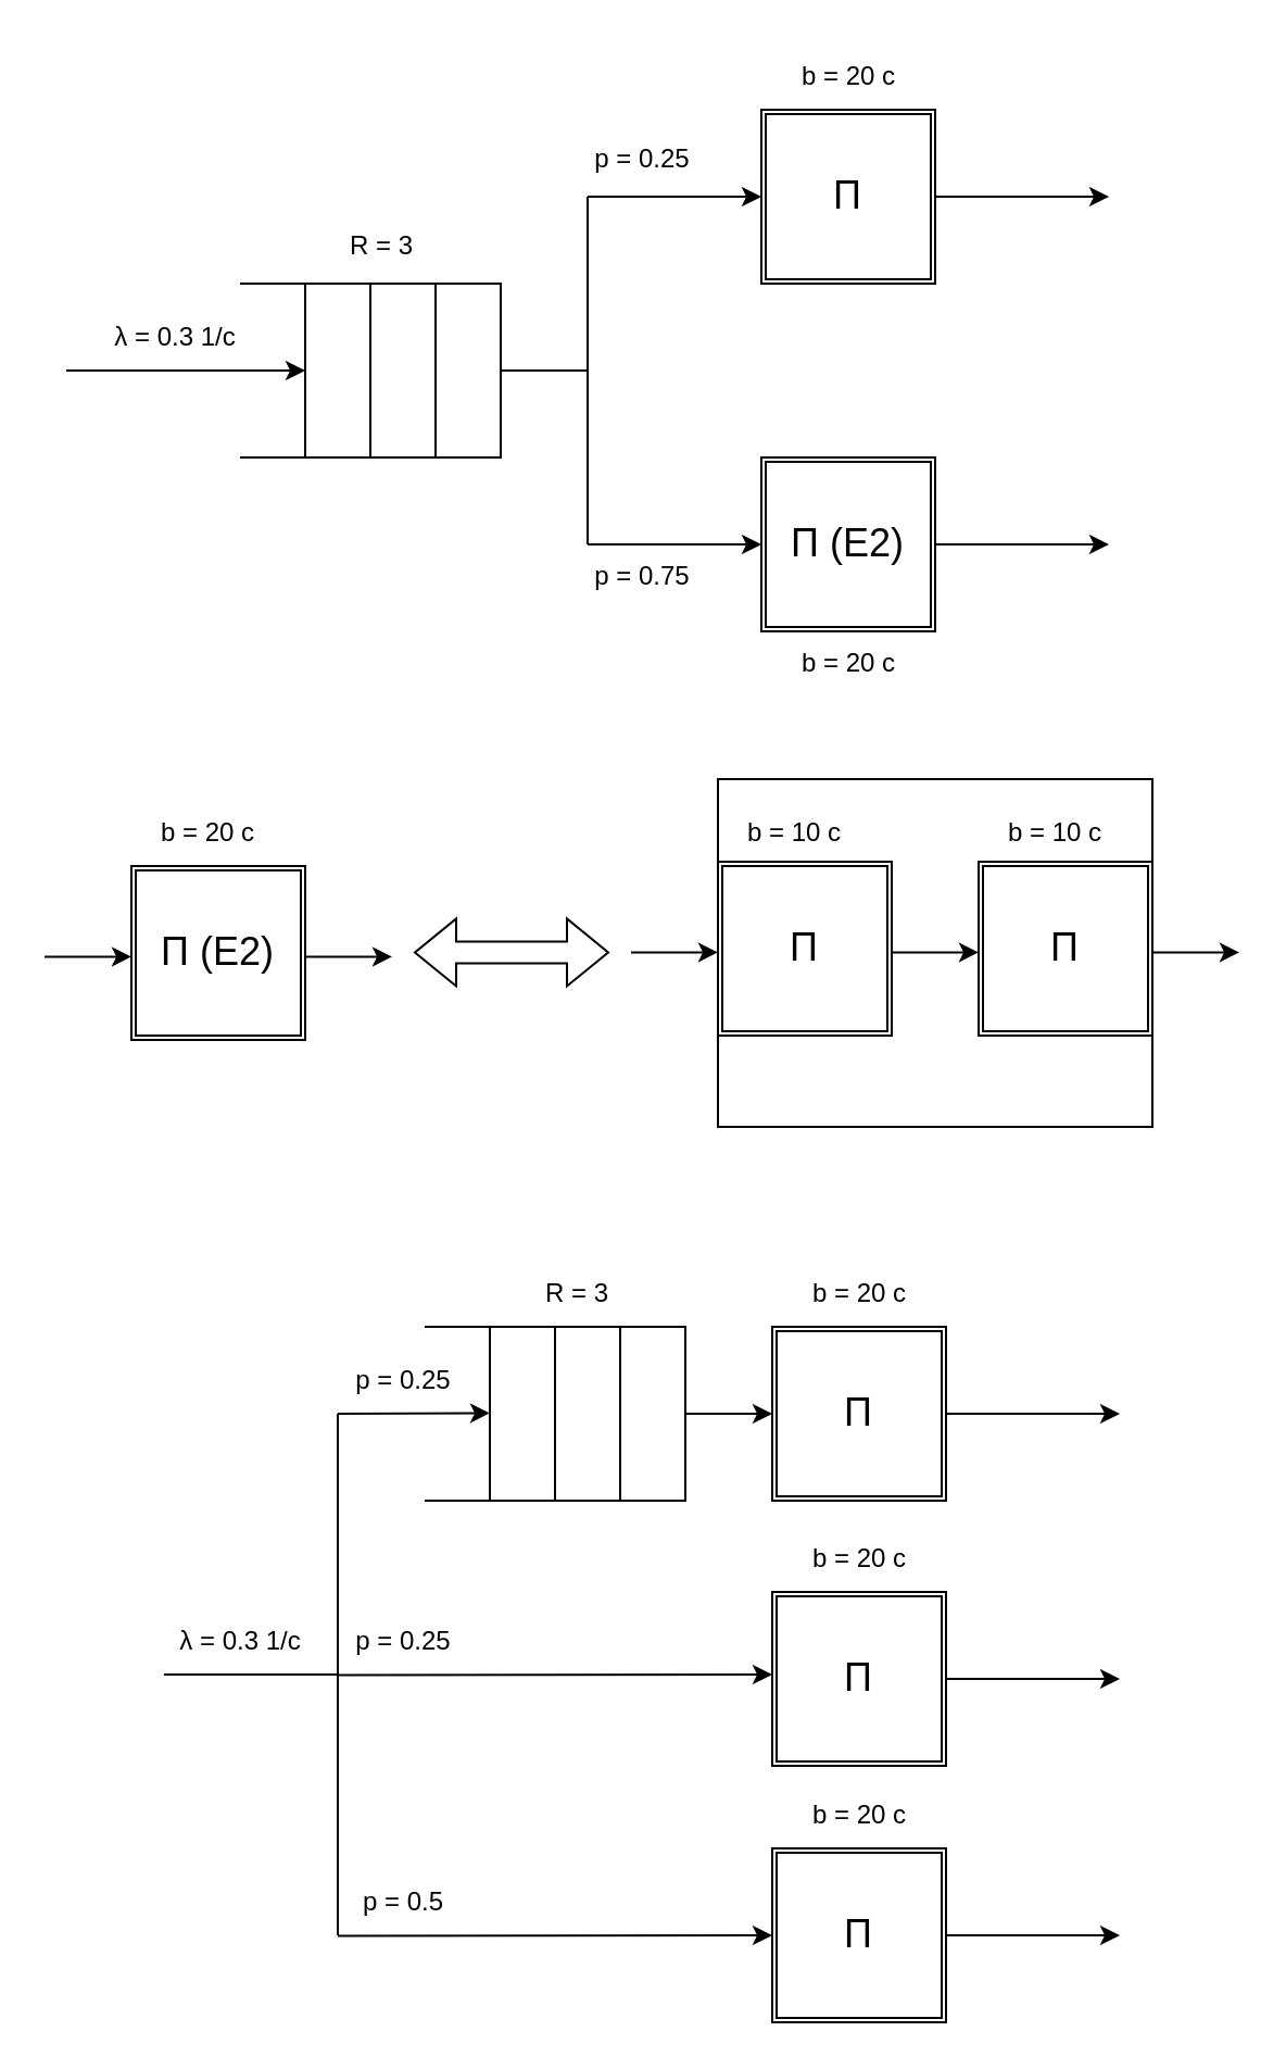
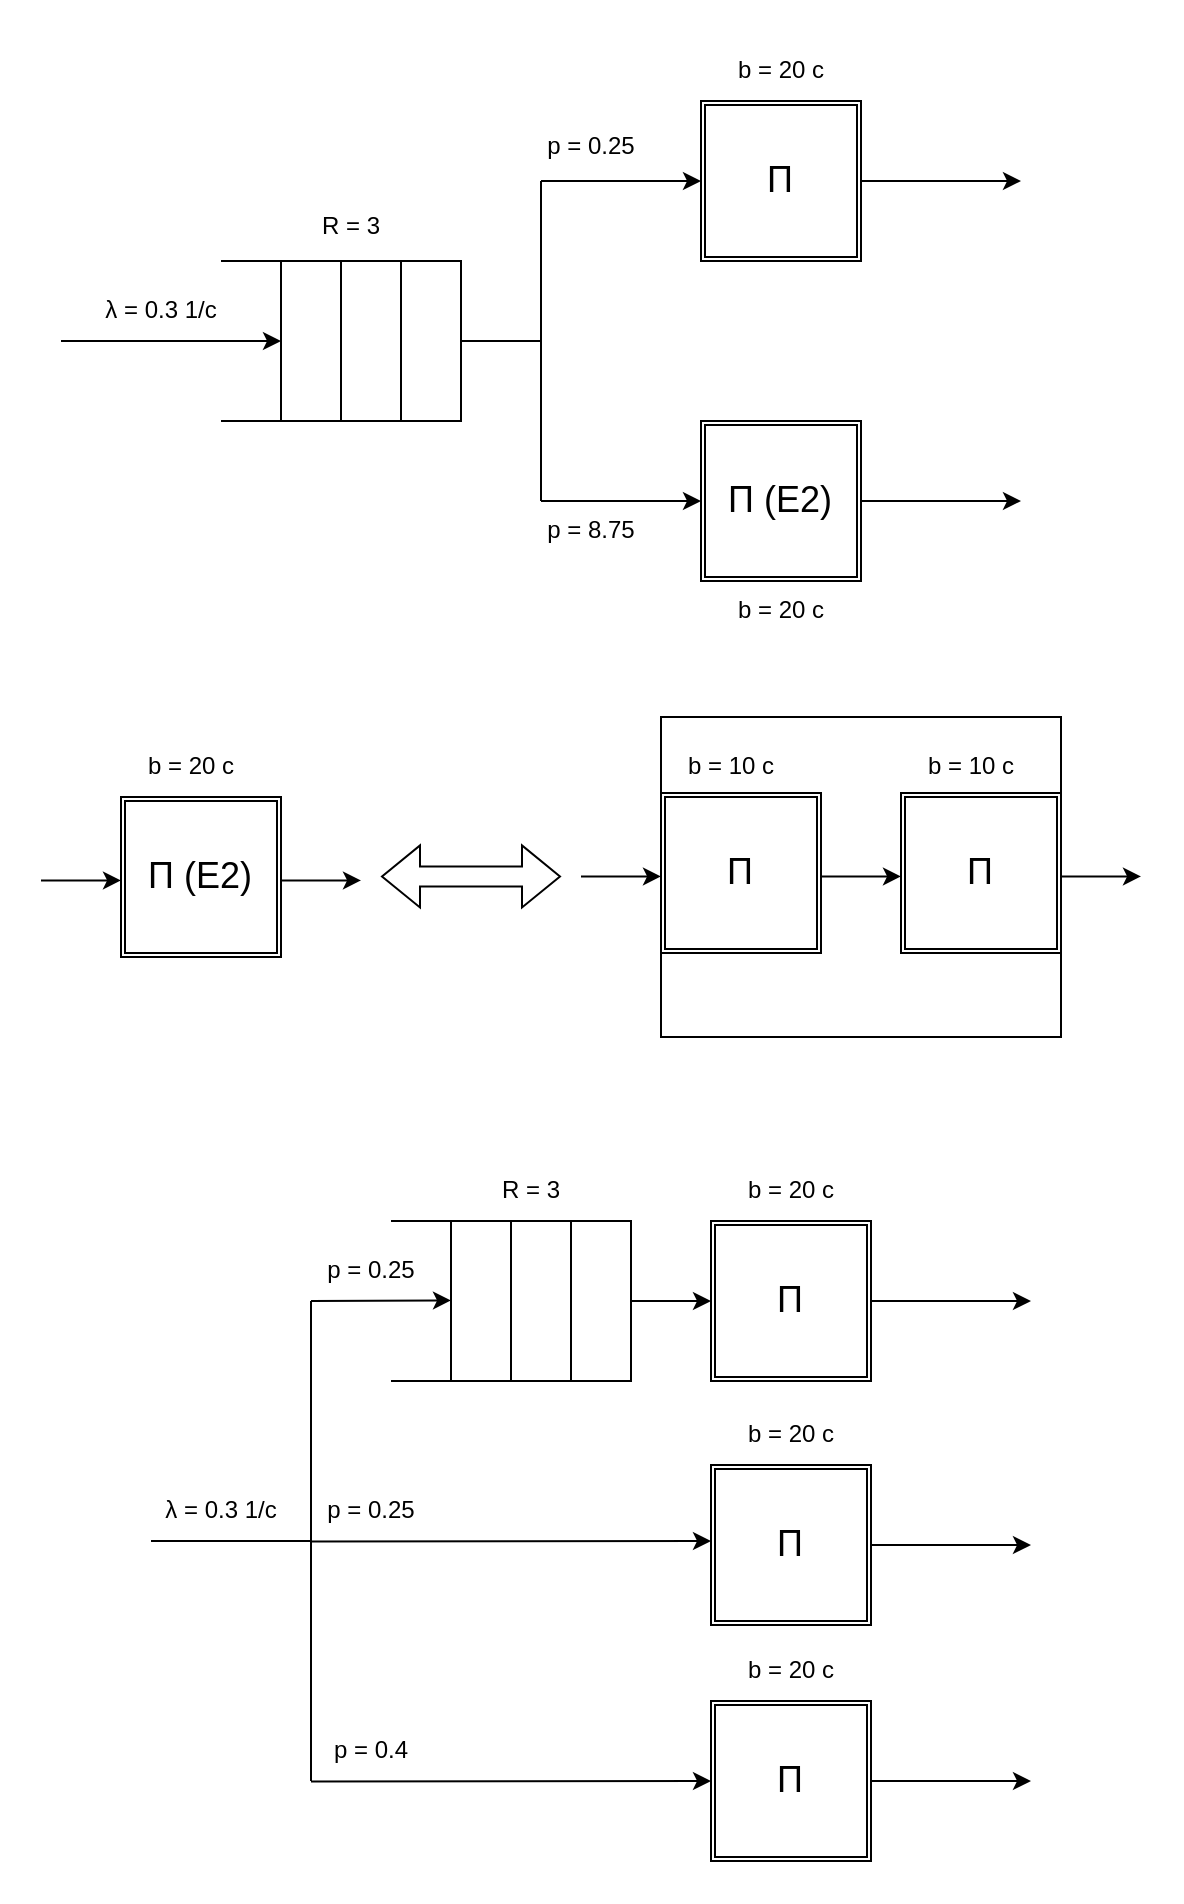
  <mxCell id="0" />
  <mxCell id="1" parent="0" />
  <mxCell id="2" value="" style="rounded=0;whiteSpace=wrap;html=1;" parent="1" vertex="1"><mxGeometry x="330" y="358" width="200" height="160" as="geometry" /></mxCell>
  <mxCell id="3" value="" style="endArrow=none;html=1;rounded=0;" parent="1" edge="1"><mxGeometry width="50" height="50" relative="1" as="geometry"><mxPoint x="230" y="170" as="sourcePoint" /><mxPoint x="270" y="170" as="targetPoint" /></mxGeometry></mxCell>
  <mxCell id="4" value="" style="endArrow=none;html=1;rounded=0;" parent="1" edge="1"><mxGeometry width="50" height="50" relative="1" as="geometry"><mxPoint x="270" y="250" as="sourcePoint" /><mxPoint x="270" y="90" as="targetPoint" /></mxGeometry></mxCell>
  <mxCell id="5" value="" style="endArrow=none;html=1;rounded=0;" parent="1" edge="1"><mxGeometry width="50" height="50" relative="1" as="geometry"><mxPoint x="110" y="130" as="sourcePoint" /><mxPoint x="230" y="130" as="targetPoint" /></mxGeometry></mxCell>
  <mxCell id="6" value="" style="rounded=0;whiteSpace=wrap;html=1;" parent="1" vertex="1"><mxGeometry x="200" y="130" width="30" height="80" as="geometry" /></mxCell>
  <mxCell id="7" value="" style="rounded=0;whiteSpace=wrap;html=1;" parent="1" vertex="1"><mxGeometry x="170" y="130" width="30" height="80" as="geometry" /></mxCell>
  <mxCell id="8" value="" style="endArrow=none;html=1;rounded=0;" parent="1" edge="1"><mxGeometry width="50" height="50" relative="1" as="geometry"><mxPoint x="110" y="210" as="sourcePoint" /><mxPoint x="230" y="210" as="targetPoint" /></mxGeometry></mxCell>
  <mxCell id="9" value="" style="rounded=0;whiteSpace=wrap;html=1;" parent="1" vertex="1"><mxGeometry x="140" y="130" width="30" height="80" as="geometry" /></mxCell>
  <mxCell id="10" value="R = 3" style="text;html=1;align=center;verticalAlign=middle;resizable=0;points=[];autosize=1;strokeColor=none;fillColor=none;" parent="1" vertex="1"><mxGeometry x="150" y="98" width="50" height="30" as="geometry" /></mxCell>
  <mxCell id="11" value="" style="endArrow=classic;html=1;rounded=0;" parent="1" edge="1"><mxGeometry width="50" height="50" relative="1" as="geometry"><mxPoint x="30" y="170" as="sourcePoint" /><mxPoint x="140" y="170" as="targetPoint" /></mxGeometry></mxCell>
  <mxCell id="12" value="" style="endArrow=classic;html=1;rounded=0;" parent="1" edge="1"><mxGeometry width="50" height="50" relative="1" as="geometry"><mxPoint x="270" y="90" as="sourcePoint" /><mxPoint x="350" y="90" as="targetPoint" /></mxGeometry></mxCell>
  <mxCell id="13" value="" style="endArrow=classic;html=1;rounded=0;" parent="1" edge="1"><mxGeometry width="50" height="50" relative="1" as="geometry"><mxPoint x="270" y="250" as="sourcePoint" /><mxPoint x="350" y="250" as="targetPoint" /></mxGeometry></mxCell>
  <mxCell id="14" value="&lt;font style=&quot;font-size: 18px;&quot;&gt;П&lt;/font&gt;" style="shape=ext;double=1;whiteSpace=wrap;html=1;aspect=fixed;" parent="1" vertex="1"><mxGeometry x="350" y="50" width="80" height="80" as="geometry" /></mxCell>
  <mxCell id="15" value="&lt;font style=&quot;font-size: 18px;&quot;&gt;П (E2)&lt;br&gt;&lt;/font&gt;" style="shape=ext;double=1;whiteSpace=wrap;html=1;aspect=fixed;" parent="1" vertex="1"><mxGeometry x="350" y="210" width="80" height="80" as="geometry" /></mxCell>
  <mxCell id="16" value="" style="endArrow=classic;html=1;rounded=0;" parent="1" edge="1"><mxGeometry width="50" height="50" relative="1" as="geometry"><mxPoint x="430" y="90" as="sourcePoint" /><mxPoint x="510" y="90" as="targetPoint" /></mxGeometry></mxCell>
  <mxCell id="17" value="" style="endArrow=classic;html=1;rounded=0;" parent="1" edge="1"><mxGeometry width="50" height="50" relative="1" as="geometry"><mxPoint x="430" y="250" as="sourcePoint" /><mxPoint x="510" y="250" as="targetPoint" /></mxGeometry></mxCell>
  <mxCell id="18" value="p = 0.25" style="text;html=1;align=center;verticalAlign=middle;resizable=0;points=[];autosize=1;strokeColor=none;fillColor=none;" parent="1" vertex="1"><mxGeometry x="260" y="58" width="70" height="30" as="geometry" /></mxCell>
- <mxCell id="19" value="p = 0.75" style="text;html=1;align=center;verticalAlign=middle;resizable=0;points=[];autosize=1;strokeColor=none;fillColor=none;" parent="1" vertex="1"><mxGeometry x="260" y="250" width="70" height="30" as="geometry" /></mxCell>
+ <mxCell id="19" value="p = 8.75" style="text;html=1;align=center;verticalAlign=middle;resizable=0;points=[];autosize=1;strokeColor=none;fillColor=none;" parent="1" vertex="1"><mxGeometry x="260" y="250" width="70" height="30" as="geometry" /></mxCell>
  <mxCell id="20" value="&lt;font style=&quot;font-size: 18px;&quot;&gt;П (E2)&lt;br&gt;&lt;/font&gt;" style="shape=ext;double=1;whiteSpace=wrap;html=1;aspect=fixed;" parent="1" vertex="1"><mxGeometry x="60" y="398" width="80" height="80" as="geometry" /></mxCell>
  <mxCell id="21" value="" style="shape=flexArrow;endArrow=classic;startArrow=classic;html=1;rounded=0;" parent="1" edge="1"><mxGeometry width="100" height="100" relative="1" as="geometry"><mxPoint x="190" y="437.71" as="sourcePoint" /><mxPoint x="280" y="437.71" as="targetPoint" /></mxGeometry></mxCell>
  <mxCell id="22" value="" style="endArrow=classic;html=1;rounded=0;" parent="1" edge="1"><mxGeometry width="50" height="50" relative="1" as="geometry"><mxPoint x="140" y="439.71" as="sourcePoint" /><mxPoint x="180" y="439.71" as="targetPoint" /></mxGeometry></mxCell>
  <mxCell id="23" value="" style="endArrow=classic;html=1;rounded=0;" parent="1" edge="1"><mxGeometry width="50" height="50" relative="1" as="geometry"><mxPoint x="20" y="439.71" as="sourcePoint" /><mxPoint x="60" y="439.71" as="targetPoint" /></mxGeometry></mxCell>
  <mxCell id="24" value="&lt;font style=&quot;font-size: 18px;&quot;&gt;П&lt;/font&gt;" style="shape=ext;double=1;whiteSpace=wrap;html=1;aspect=fixed;" parent="1" vertex="1"><mxGeometry x="330" y="396" width="80" height="80" as="geometry" /></mxCell>
  <mxCell id="25" value="" style="endArrow=classic;html=1;rounded=0;" parent="1" edge="1"><mxGeometry width="50" height="50" relative="1" as="geometry"><mxPoint x="530" y="437.71" as="sourcePoint" /><mxPoint x="570" y="437.71" as="targetPoint" /></mxGeometry></mxCell>
  <mxCell id="26" value="" style="endArrow=classic;html=1;rounded=0;" parent="1" edge="1"><mxGeometry width="50" height="50" relative="1" as="geometry"><mxPoint x="410" y="437.71" as="sourcePoint" /><mxPoint x="450" y="437.71" as="targetPoint" /></mxGeometry></mxCell>
  <mxCell id="27" value="" style="endArrow=classic;html=1;rounded=0;" parent="1" edge="1"><mxGeometry width="50" height="50" relative="1" as="geometry"><mxPoint x="290" y="437.71" as="sourcePoint" /><mxPoint x="330" y="437.71" as="targetPoint" /></mxGeometry></mxCell>
  <mxCell id="28" value="&lt;font style=&quot;font-size: 18px;&quot;&gt;П&lt;/font&gt;" style="shape=ext;double=1;whiteSpace=wrap;html=1;aspect=fixed;" parent="1" vertex="1"><mxGeometry x="450" y="396" width="80" height="80" as="geometry" /></mxCell>
  <mxCell id="29" value="b = 20 c" style="text;html=1;align=center;verticalAlign=middle;resizable=0;points=[];autosize=1;strokeColor=none;fillColor=none;" parent="1" vertex="1"><mxGeometry x="355" y="20" width="70" height="30" as="geometry" /></mxCell>
  <mxCell id="30" value="b = 20 c" style="text;html=1;align=center;verticalAlign=middle;resizable=0;points=[];autosize=1;strokeColor=none;fillColor=none;" parent="1" vertex="1"><mxGeometry x="355" y="290" width="70" height="30" as="geometry" /></mxCell>
  <mxCell id="31" value="b = 20 c" style="text;html=1;align=center;verticalAlign=middle;resizable=0;points=[];autosize=1;strokeColor=none;fillColor=none;" parent="1" vertex="1"><mxGeometry x="60" y="368" width="70" height="30" as="geometry" /></mxCell>
  <mxCell id="32" value="b = 10 c" style="text;html=1;align=center;verticalAlign=middle;resizable=0;points=[];autosize=1;strokeColor=none;fillColor=none;" parent="1" vertex="1"><mxGeometry x="330" y="368" width="70" height="30" as="geometry" /></mxCell>
  <mxCell id="33" value="b = 10 c" style="text;html=1;align=center;verticalAlign=middle;resizable=0;points=[];autosize=1;strokeColor=none;fillColor=none;" parent="1" vertex="1"><mxGeometry x="450" y="368" width="70" height="30" as="geometry" /></mxCell>
  <mxCell id="34" value="" style="endArrow=none;html=1;rounded=0;" parent="1" edge="1"><mxGeometry width="50" height="50" relative="1" as="geometry"><mxPoint x="195" y="610" as="sourcePoint" /><mxPoint x="315" y="610" as="targetPoint" /></mxGeometry></mxCell>
  <mxCell id="35" value="" style="rounded=0;whiteSpace=wrap;html=1;" parent="1" vertex="1"><mxGeometry x="285" y="610" width="30" height="80" as="geometry" /></mxCell>
  <mxCell id="36" value="" style="rounded=0;whiteSpace=wrap;html=1;" parent="1" vertex="1"><mxGeometry x="255" y="610" width="30" height="80" as="geometry" /></mxCell>
  <mxCell id="37" value="" style="endArrow=none;html=1;rounded=0;" parent="1" edge="1"><mxGeometry width="50" height="50" relative="1" as="geometry"><mxPoint x="195" y="690" as="sourcePoint" /><mxPoint x="315" y="690" as="targetPoint" /></mxGeometry></mxCell>
  <mxCell id="38" value="" style="rounded=0;whiteSpace=wrap;html=1;" parent="1" vertex="1"><mxGeometry x="225" y="610" width="30" height="80" as="geometry" /></mxCell>
  <mxCell id="39" value="R = 3" style="text;html=1;align=center;verticalAlign=middle;resizable=0;points=[];autosize=1;strokeColor=none;fillColor=none;" parent="1" vertex="1"><mxGeometry x="240" y="580" width="50" height="30" as="geometry" /></mxCell>
  <mxCell id="40" value="" style="endArrow=classic;html=1;rounded=0;" parent="1" edge="1"><mxGeometry width="50" height="50" relative="1" as="geometry"><mxPoint x="155" y="650" as="sourcePoint" /><mxPoint x="225" y="649.71" as="targetPoint" /></mxGeometry></mxCell>
  <mxCell id="41" value="" style="endArrow=none;html=1;rounded=0;" parent="1" edge="1"><mxGeometry width="50" height="50" relative="1" as="geometry"><mxPoint x="155" y="770" as="sourcePoint" /><mxPoint x="155" y="650" as="targetPoint" /></mxGeometry></mxCell>
  <mxCell id="42" value="" style="endArrow=classic;html=1;rounded=0;" parent="1" edge="1"><mxGeometry width="50" height="50" relative="1" as="geometry"><mxPoint x="155" y="770.29" as="sourcePoint" /><mxPoint x="355" y="770" as="targetPoint" /></mxGeometry></mxCell>
  <mxCell id="43" value="" style="endArrow=classic;html=1;rounded=0;" parent="1" edge="1"><mxGeometry width="50" height="50" relative="1" as="geometry"><mxPoint x="155" y="890.29" as="sourcePoint" /><mxPoint x="355" y="890" as="targetPoint" /></mxGeometry></mxCell>
  <mxCell id="44" value="" style="endArrow=none;html=1;rounded=0;" parent="1" edge="1"><mxGeometry width="50" height="50" relative="1" as="geometry"><mxPoint x="155" y="890" as="sourcePoint" /><mxPoint x="155" y="770" as="targetPoint" /></mxGeometry></mxCell>
  <mxCell id="45" value="" style="endArrow=none;html=1;rounded=0;" parent="1" edge="1"><mxGeometry width="50" height="50" relative="1" as="geometry"><mxPoint x="75" y="770" as="sourcePoint" /><mxPoint x="155" y="770" as="targetPoint" /></mxGeometry></mxCell>
  <mxCell id="46" value="&lt;font style=&quot;font-size: 18px;&quot;&gt;П&lt;/font&gt;" style="shape=ext;double=1;whiteSpace=wrap;html=1;aspect=fixed;" parent="1" vertex="1"><mxGeometry x="355" y="610" width="80" height="80" as="geometry" /></mxCell>
  <mxCell id="47" value="" style="endArrow=classic;html=1;rounded=0;" parent="1" edge="1"><mxGeometry width="50" height="50" relative="1" as="geometry"><mxPoint x="435" y="650" as="sourcePoint" /><mxPoint x="515" y="650" as="targetPoint" /></mxGeometry></mxCell>
  <mxCell id="48" value="b = 20 c" style="text;html=1;align=center;verticalAlign=middle;resizable=0;points=[];autosize=1;strokeColor=none;fillColor=none;" parent="1" vertex="1"><mxGeometry x="360" y="580" width="70" height="30" as="geometry" /></mxCell>
  <mxCell id="49" value="&lt;font style=&quot;font-size: 18px;&quot;&gt;П&lt;/font&gt;" style="shape=ext;double=1;whiteSpace=wrap;html=1;aspect=fixed;" parent="1" vertex="1"><mxGeometry x="355" y="732" width="80" height="80" as="geometry" /></mxCell>
  <mxCell id="50" value="" style="endArrow=classic;html=1;rounded=0;" parent="1" edge="1"><mxGeometry width="50" height="50" relative="1" as="geometry"><mxPoint x="435" y="772" as="sourcePoint" /><mxPoint x="515" y="772" as="targetPoint" /></mxGeometry></mxCell>
  <mxCell id="51" value="b = 20 c" style="text;html=1;align=center;verticalAlign=middle;resizable=0;points=[];autosize=1;strokeColor=none;fillColor=none;" parent="1" vertex="1"><mxGeometry x="360" y="702" width="70" height="30" as="geometry" /></mxCell>
  <mxCell id="52" value="&lt;font style=&quot;font-size: 18px;&quot;&gt;П&lt;/font&gt;" style="shape=ext;double=1;whiteSpace=wrap;html=1;aspect=fixed;" parent="1" vertex="1"><mxGeometry x="355" y="850" width="80" height="80" as="geometry" /></mxCell>
  <mxCell id="53" value="" style="endArrow=classic;html=1;rounded=0;" parent="1" edge="1"><mxGeometry width="50" height="50" relative="1" as="geometry"><mxPoint x="435" y="890" as="sourcePoint" /><mxPoint x="515" y="890" as="targetPoint" /></mxGeometry></mxCell>
  <mxCell id="54" value="b = 20 c" style="text;html=1;align=center;verticalAlign=middle;resizable=0;points=[];autosize=1;strokeColor=none;fillColor=none;" parent="1" vertex="1"><mxGeometry x="360" y="820" width="70" height="30" as="geometry" /></mxCell>
  <mxCell id="55" value="p = 0.25" style="text;html=1;align=center;verticalAlign=middle;resizable=0;points=[];autosize=1;strokeColor=none;fillColor=none;" parent="1" vertex="1"><mxGeometry x="150" y="620" width="70" height="30" as="geometry" /></mxCell>
  <mxCell id="56" value="p = 0.25" style="text;html=1;align=center;verticalAlign=middle;resizable=0;points=[];autosize=1;strokeColor=none;fillColor=none;" parent="1" vertex="1"><mxGeometry x="150" y="740" width="70" height="30" as="geometry" /></mxCell>
- <mxCell id="57" value="p = 0.5" style="text;html=1;align=center;verticalAlign=middle;resizable=0;points=[];autosize=1;strokeColor=none;fillColor=none;" parent="1" vertex="1"><mxGeometry x="155" y="860" width="60" height="30" as="geometry" /></mxCell>
+ <mxCell id="57" value="p = 0.4" style="text;html=1;align=center;verticalAlign=middle;resizable=0;points=[];autosize=1;strokeColor=none;fillColor=none;" parent="1" vertex="1"><mxGeometry x="155" y="860" width="60" height="30" as="geometry" /></mxCell>
  <mxCell id="58" value="λ = 0.3 1/c" style="text;html=1;align=center;verticalAlign=middle;resizable=0;points=[];autosize=1;strokeColor=none;fillColor=none;" parent="1" vertex="1"><mxGeometry x="70" y="740" width="80" height="30" as="geometry" /></mxCell>
  <mxCell id="59" value="λ = 0.3 1/c" style="text;html=1;align=center;verticalAlign=middle;resizable=0;points=[];autosize=1;strokeColor=none;fillColor=none;" parent="1" vertex="1"><mxGeometry x="40" y="140" width="80" height="30" as="geometry" /></mxCell>
  <mxCell id="60" value="" style="endArrow=classic;html=1;rounded=0;" parent="1" edge="1"><mxGeometry width="50" height="50" relative="1" as="geometry"><mxPoint x="315" y="650" as="sourcePoint" /><mxPoint x="355" y="650" as="targetPoint" /></mxGeometry></mxCell>
